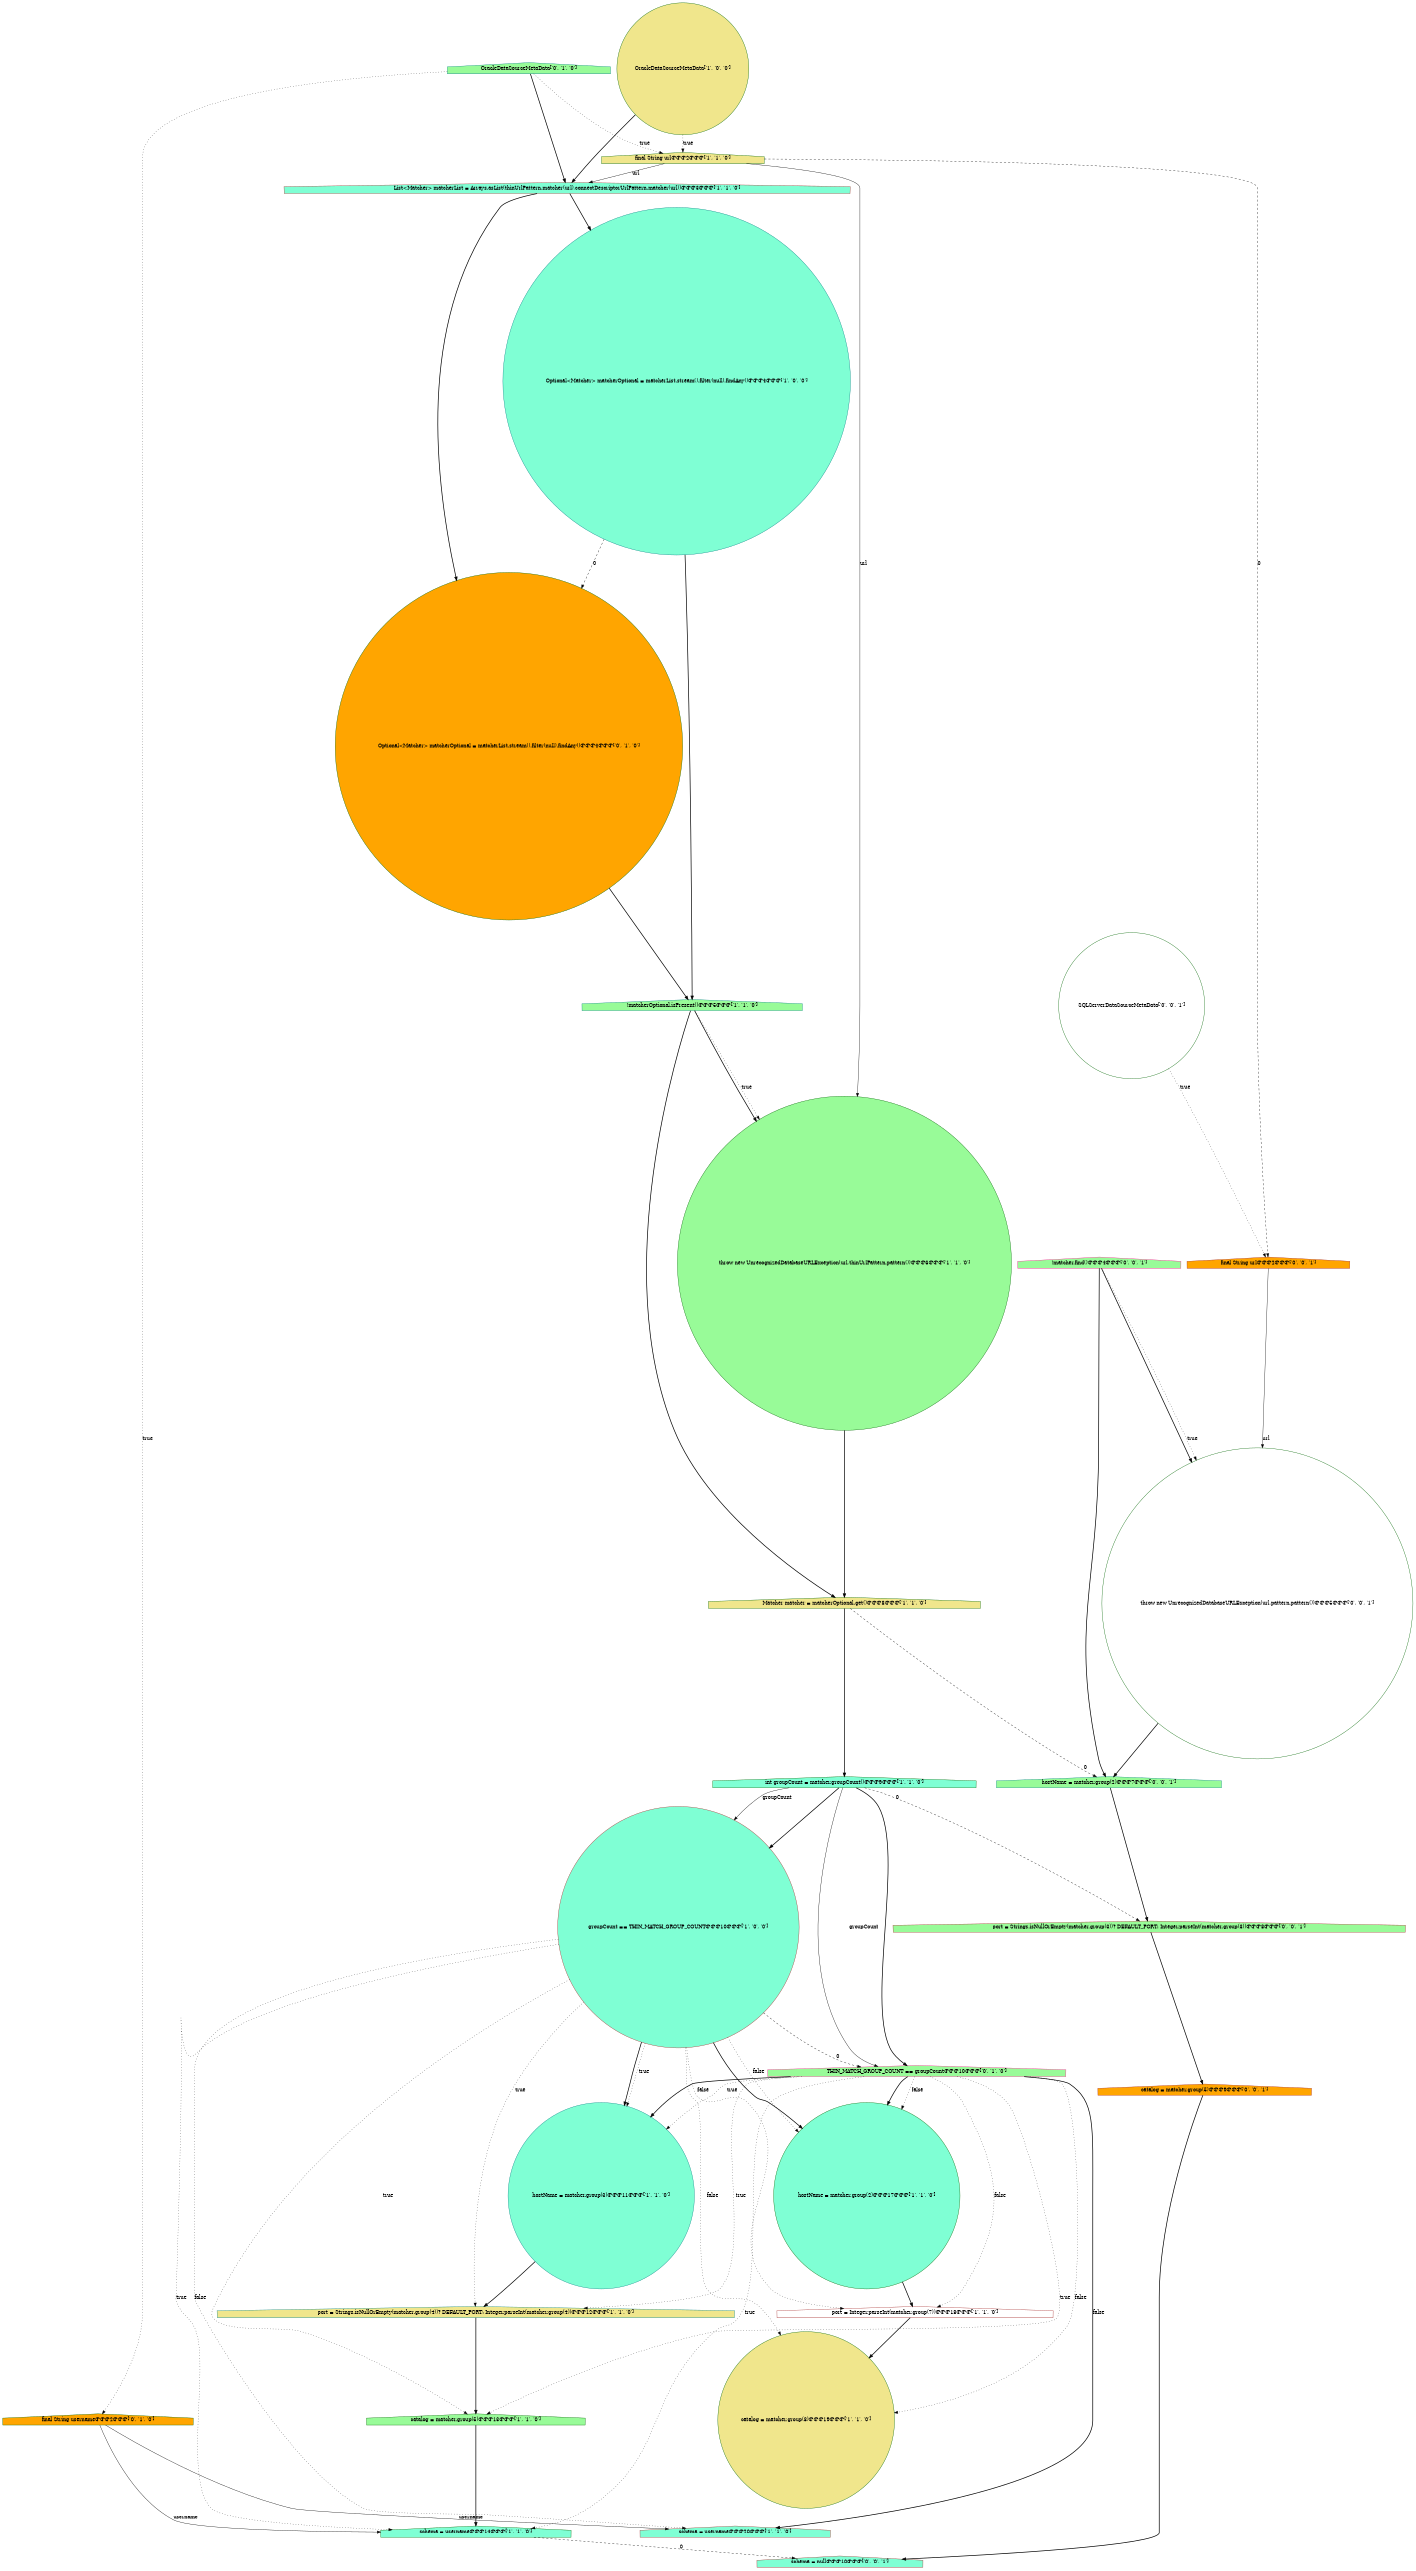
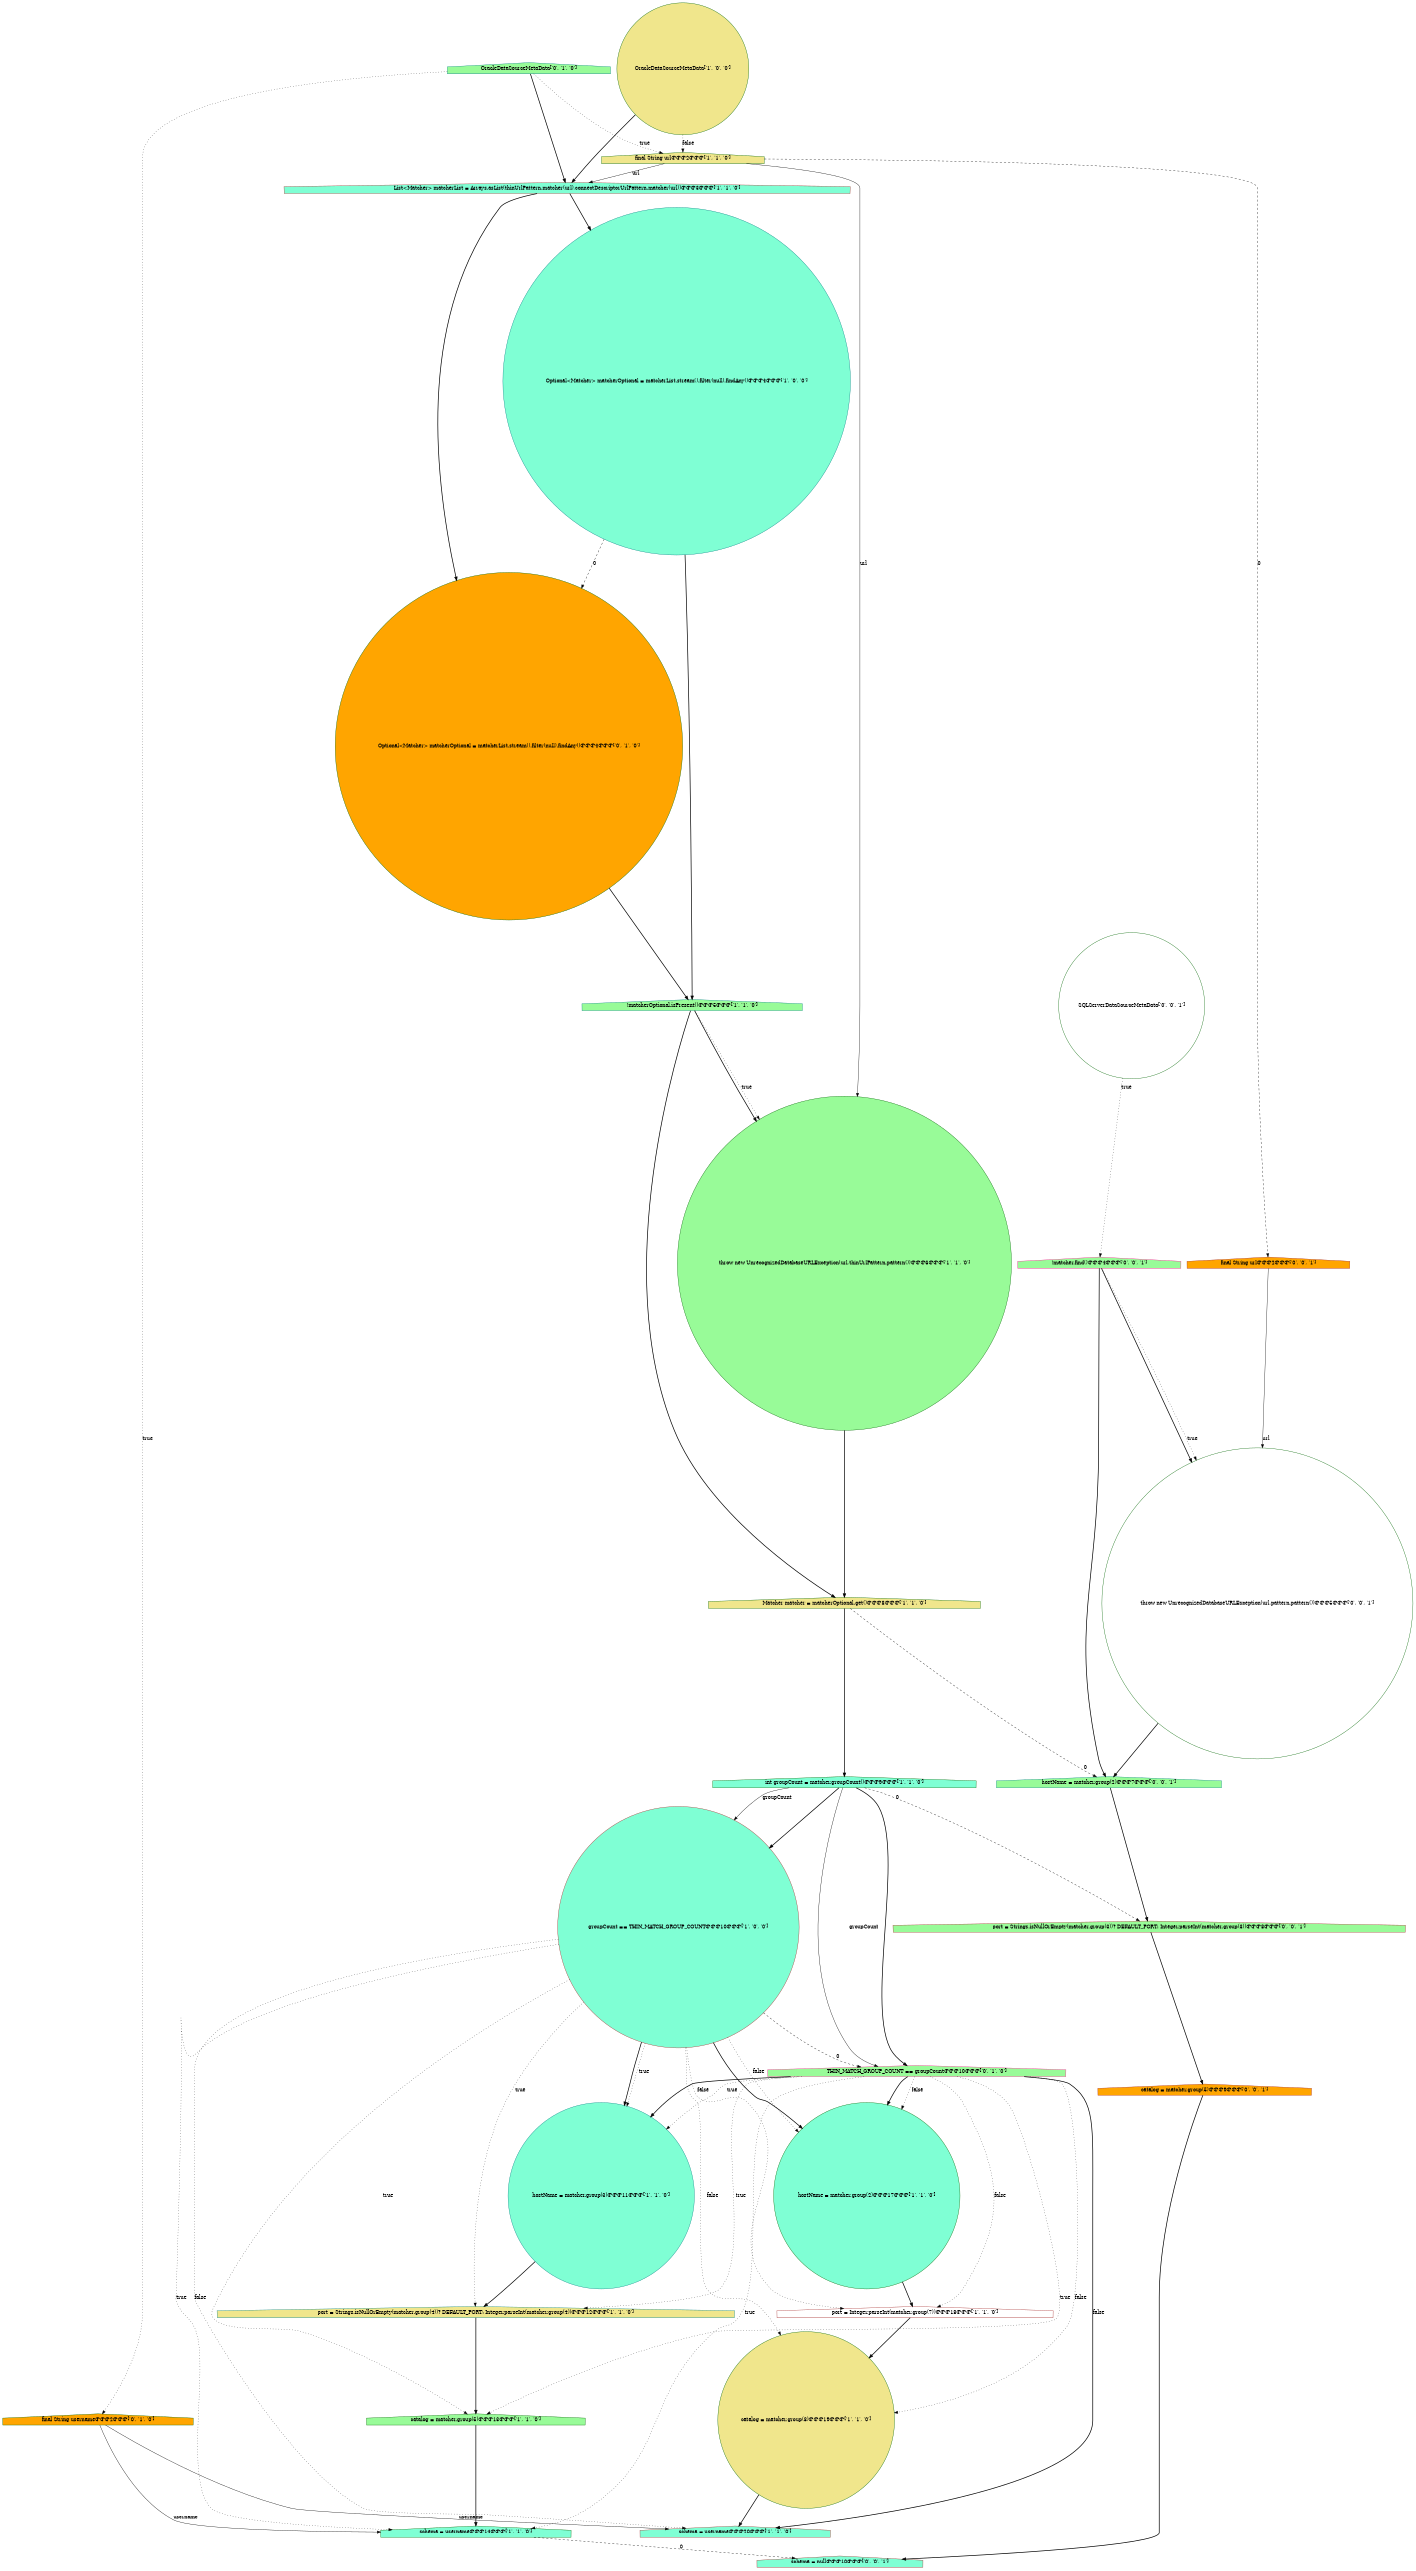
  digraph {
    node [color=darkgreen fillcolor=aquamarine shape=house style=filled]
    edge [style=bold]
    n1 [color=deeppink fillcolor=palegreen label="THIN_MATCH_GROUP_COUNT == groupCount@@@10@@@['0', '1', '0']"]
    n2 [label="schema = username@@@14@@@['1', '1', '0']"]
    n3 [color=brown fillcolor=white label="port = Integer.parseInt(matcher.group(7))@@@18@@@['1', '1', '0']"]
    n4 [label="hostName = matcher.group(2)@@@17@@@['1', '1', '0']" shape=circle]
    n5 [color=brown label="schema = username@@@20@@@['1', '1', '0']"]
    n6 [color=teal fillcolor=khaki label="port = Strings.isNullOrEmpty(matcher.group(4))? DEFAULT_PORT: Integer.parseInt(matcher.group(4))@@@12@@@['1', '1', '0']"]
    n7 [fillcolor=khaki label="catalog = matcher.group(8)@@@19@@@['1', '1', '0']" shape=circle]
    n8 [fillcolor=palegreen label="catalog = matcher.group(5)@@@13@@@['1', '1', '0']"]
    n9 [color=teal label="hostName = matcher.group(3)@@@11@@@['1', '1', '0']" shape=circle]
    n10 [color=brown label="schema = null@@@10@@@['0', '0', '1']"]
    n11 [color=deeppink fillcolor=palegreen label="!matcher.find()@@@4@@@['0', '0', '1']"]
    n12 [color=teal fillcolor=palegreen label="hostName = matcher.group(2)@@@7@@@['0', '0', '1']"]
    n13 [fillcolor=white label="throw new UnrecognizedDatabaseURLException(url,pattern.pattern())@@@5@@@['0', '0', '1']" shape=circle]
    n14 [color=brown fillcolor=palegreen label="port = Strings.isNullOrEmpty(matcher.group(3))? DEFAULT_PORT: Integer.parseInt(matcher.group(3))@@@8@@@['0', '0', '1']"]
    n15 [color=brown fillcolor=orange label="final String url@@@2@@@['0', '0', '1']"]
    n16 [color=brown fillcolor=orange label="catalog = matcher.group(5)@@@9@@@['0', '0', '1']"]
    n17 [fillcolor=khaki label="final String url@@@2@@@['1', '1', '0']"]
    n18 [color=brown label="List<Matcher> matcherList = Arrays.asList(thinUrlPattern.matcher(url),connectDescriptorUrlPattern.matcher(url))@@@3@@@['1', '1', '0']"]
    n19 [fillcolor=palegreen label="throw new UnrecognizedDatabaseURLException(url,thinUrlPattern.pattern())@@@6@@@['1', '1', '0']" shape=circle]
    n20 [fillcolor=orange label="Optional<Matcher> matcherOptional = matcherList.stream().filter(null).findAny()@@@4@@@['0', '1', '0']" shape=circle]
    n21 [color=teal label="Optional<Matcher> matcherOptional = matcherList.stream().filter(null).findAny()@@@4@@@['1', '0', '0']" shape=circle]
    n22 [fillcolor=khaki label="Matcher matcher = matcherOptional.get()@@@8@@@['1', '1', '0']"]
    n23 [color=teal fillcolor=palegreen label="!matcherOptional.isPresent()@@@5@@@['1', '1', '0']"]
    n24 [label="int groupCount = matcher.groupCount()@@@9@@@['1', '1', '0']"]
    n25 [color=teal fillcolor=palegreen label="OracleDataSourceMetaData['0', '1', '0']"]
    n26 [fillcolor=orange label="final String username@@@2@@@['0', '1', '0']"]
    n27 [color=brown label="groupCount == THIN_MATCH_GROUP_COUNT@@@10@@@['1', '0', '0']" shape=circle]
    n28 [fillcolor=khaki label="OracleDataSourceMetaData['1', '0', '0']" shape=circle]
    n29 [fillcolor=white label="SQLServerDataSourceMetaData['0', '0', '1']" shape=circle]
    n1 -> n2 [label=true style=dotted]
    n1 -> n3 [label=false style=dotted]
    n1 -> n4
    n1 -> n4 [label=false style=dotted]
    n1 -> n5 [label=false]
    n1 -> n6 [label=true style=dotted]
    n1 -> n7 [label=false style=dotted]
    n1 -> n8 [label=true style=dotted]
    n1 -> n9
    n1 -> n9 [label=true style=dotted]
    n2 -> n10 [label=0 style=dashed]
    n3 -> n7
    n4 -> n3
    n6 -> n8
+   n7 -> n5
    n8 -> n2
    n9 -> n6
    n11 -> n12
    n11 -> n13
    n11 -> n13 [label=true style=dotted]
    n12 -> n14
    n13 -> n12
    n14 -> n16
    n15 -> n13 [label=url style=solid]
    n16 -> n10
    n17 -> n15 [label=0 style=dashed]
    n17 -> n18 [label=url style=solid]
    n17 -> n19 [label=url style=solid]
    n18 -> n20
    n18 -> n21
    n19 -> n22
    n20 -> n23
    n21 -> n20 [label=0 style=dashed]
    n21 -> n23
    n22 -> n12 [label=0 style=dashed]
    n22 -> n24
    n23 -> n19 [label=true style=dotted]
    n23 -> n19
    n23 -> n22
    n24 -> n1 [label=groupCount style=solid]
    n24 -> n1
    n24 -> n14 [label=0 style=dashed]
    n24 -> n27 [label=groupCount style=solid]
    n24 -> n27
    n25 -> n17 [label=true style=dotted]
    n25 -> n18
    n25 -> n26 [label=true style=dotted]
    n26 -> n2 [label=username style=solid]
    n26 -> n5 [label=username style=solid]
    n27 -> n1 [label=0 style=dashed]
    n27 -> n2 [label=true style=dotted]
    n27 -> n3 [label=false style=dotted]
    n27 -> n4
    n27 -> n4 [label=false style=dotted]
    n27 -> n5 [label=false style=dotted]
    n27 -> n6 [label=true style=dotted]
    n27 -> n7 [label=false style=dotted]
    n27 -> n8 [label=true style=dotted]
    n27 -> n9 [label=true style=dotted]
    n27 -> n9
-   n28 -> n17 [label=true style=dotted]
+   n28 -> n17 [label=false style=dotted]
    n28 -> n18
-   n29 -> n15 [label=true style=dotted]
+   n29 -> n11 [label=true style=dotted]
  }
